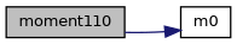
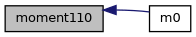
  digraph {
    rankdir=LR
    node [color=black fontname=Helvetica fontsize=10 shape=record]
    n1 [fillcolor=grey75 fontcolor=black height=0.2 label=moment110 style=filled width=0.4]
    n2 [height=0.2 label=m0 width=0.4]
-   n1 -> n2 [color=midnightblue fontname=Helvetica fontsize=10 labelfontname=Helvetica labelfontsize=10 style=solid]
+   n2 -> n1 [color=midnightblue fontname=Helvetica fontsize=10 labelfontname=Helvetica labelfontsize=10 style=solid]
  }
